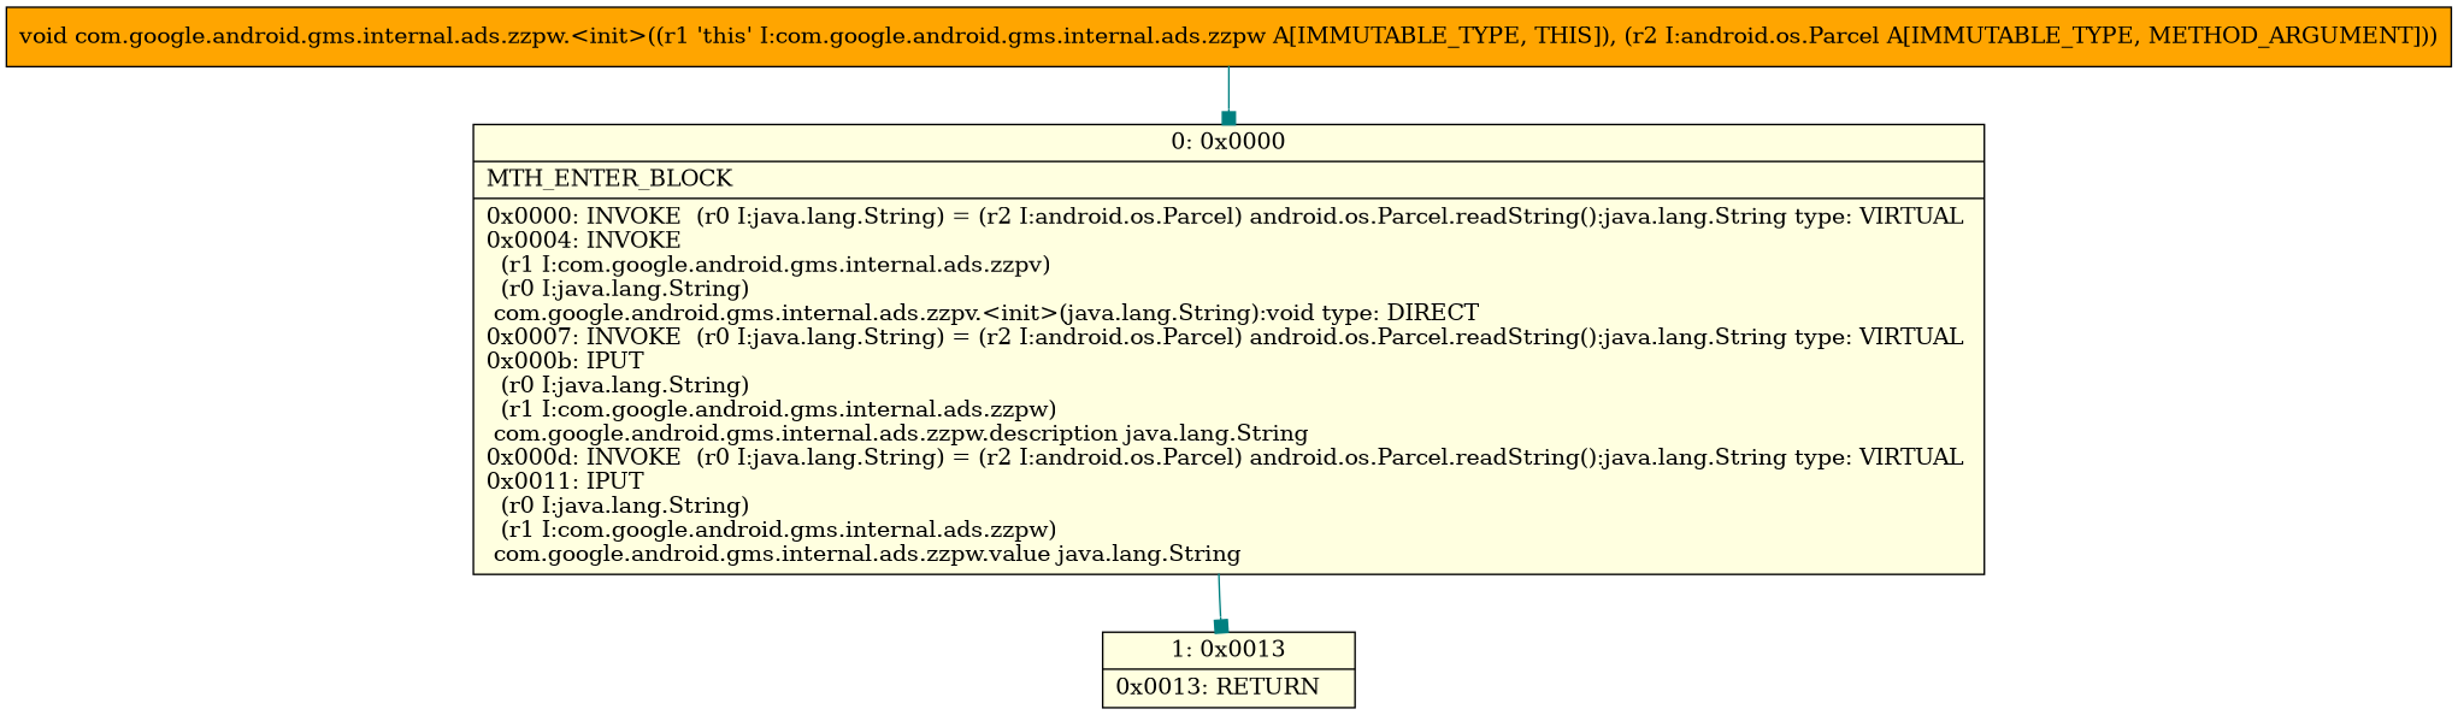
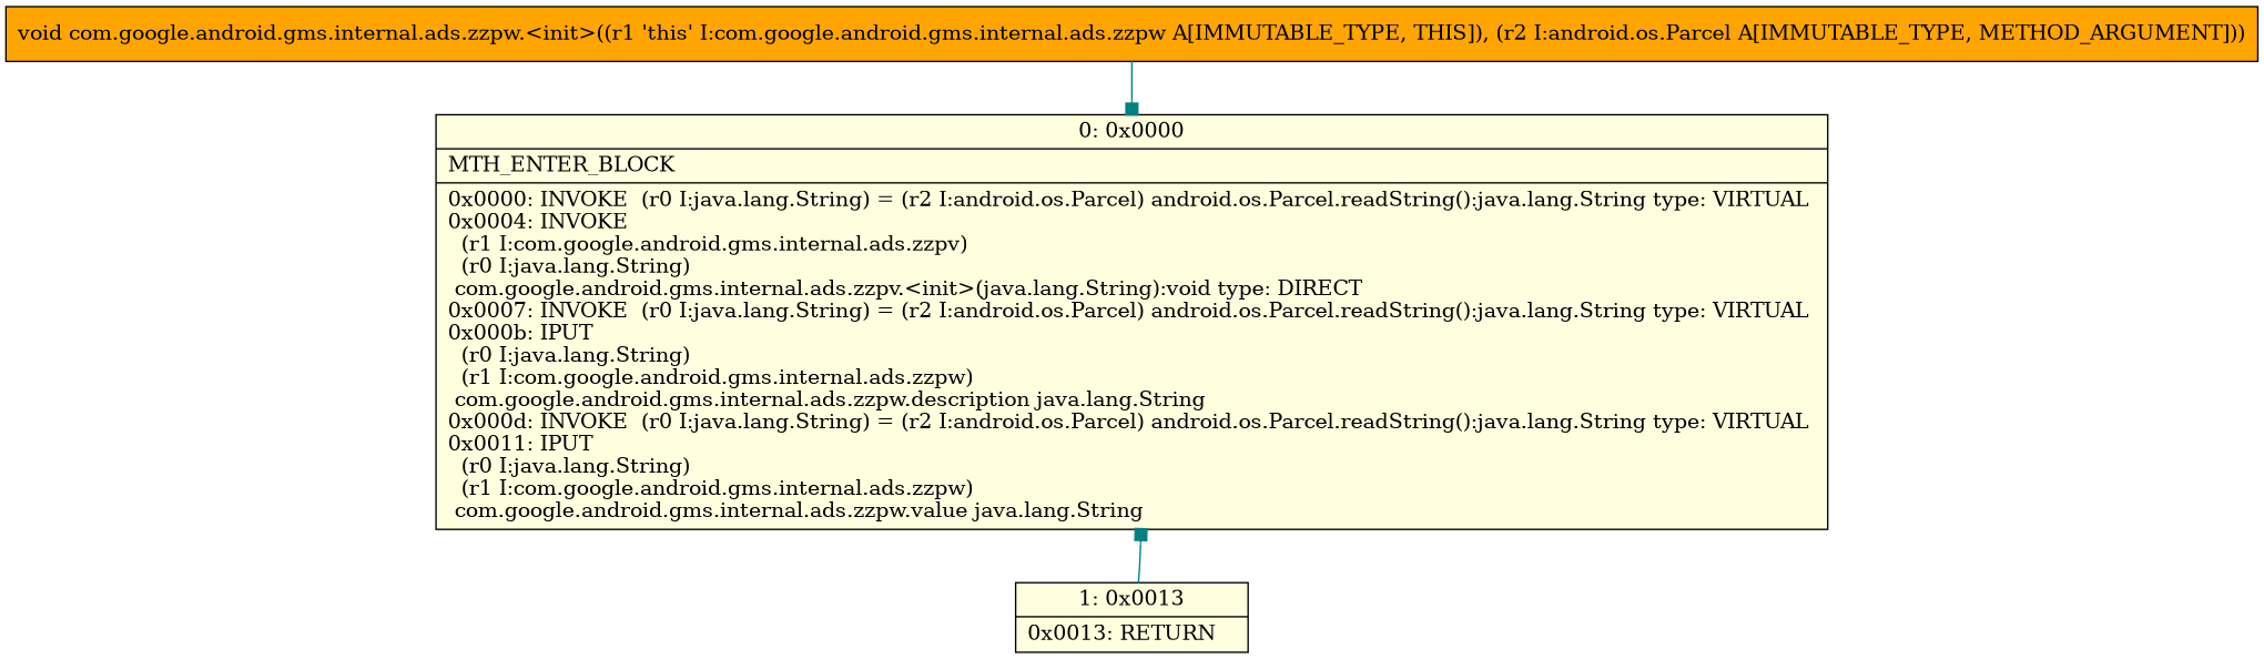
  digraph {
    node [shape=record style=filled fillcolor=lightyellow]
    edge [color=teal arrowhead=box]
    n1 [label="{0\:\ 0x0000|MTH_ENTER_BLOCK\l|0x0000: INVOKE  (r0 I:java.lang.String) = (r2 I:android.os.Parcel) android.os.Parcel.readString():java.lang.String type: VIRTUAL \l0x0004: INVOKE  \l  (r1 I:com.google.android.gms.internal.ads.zzpv)\l  (r0 I:java.lang.String)\l com.google.android.gms.internal.ads.zzpv.\<init\>(java.lang.String):void type: DIRECT \l0x0007: INVOKE  (r0 I:java.lang.String) = (r2 I:android.os.Parcel) android.os.Parcel.readString():java.lang.String type: VIRTUAL \l0x000b: IPUT  \l  (r0 I:java.lang.String)\l  (r1 I:com.google.android.gms.internal.ads.zzpw)\l com.google.android.gms.internal.ads.zzpw.description java.lang.String \l0x000d: INVOKE  (r0 I:java.lang.String) = (r2 I:android.os.Parcel) android.os.Parcel.readString():java.lang.String type: VIRTUAL \l0x0011: IPUT  \l  (r0 I:java.lang.String)\l  (r1 I:com.google.android.gms.internal.ads.zzpw)\l com.google.android.gms.internal.ads.zzpw.value java.lang.String \l}"]
    n2 [label="{1\:\ 0x0013|0x0013: RETURN   \l}"]
    n3 [label="{void com.google.android.gms.internal.ads.zzpw.\<init\>((r1 'this' I:com.google.android.gms.internal.ads.zzpw A[IMMUTABLE_TYPE, THIS]), (r2 I:android.os.Parcel A[IMMUTABLE_TYPE, METHOD_ARGUMENT])) }" fillcolor=orange]
-   n1 -> n2
+   n2 -> n1
    n3 -> n1
  }
